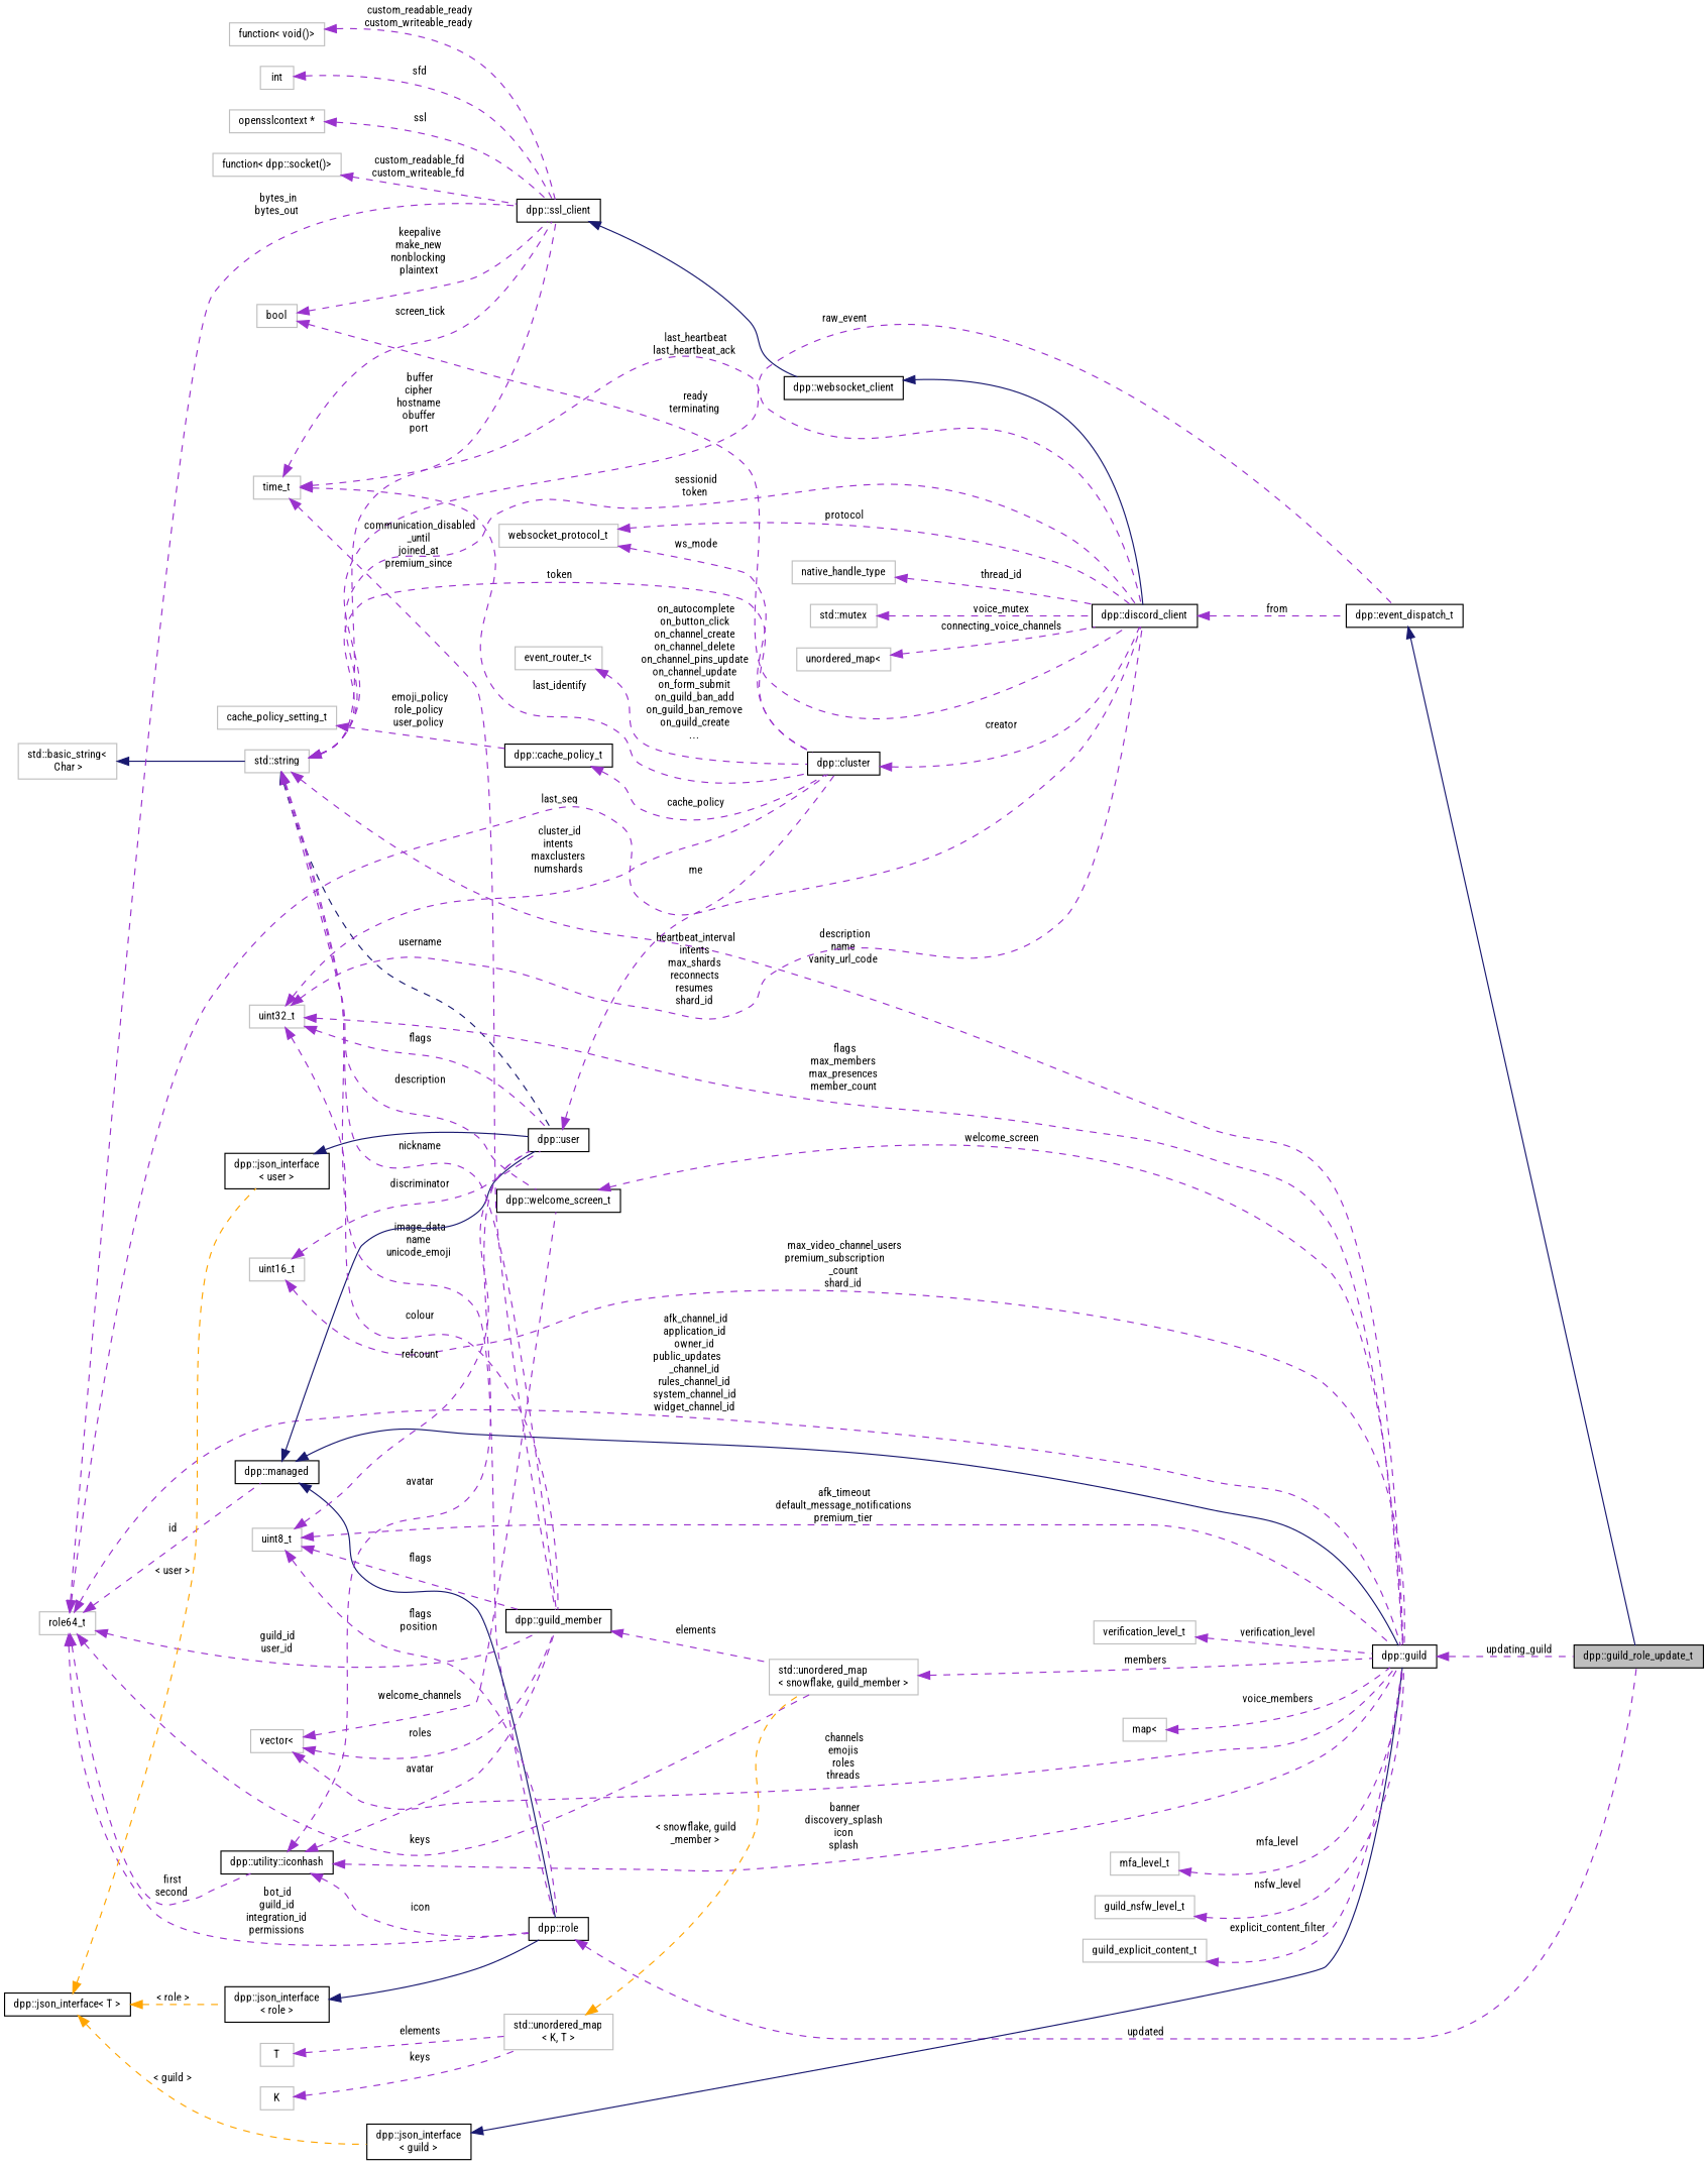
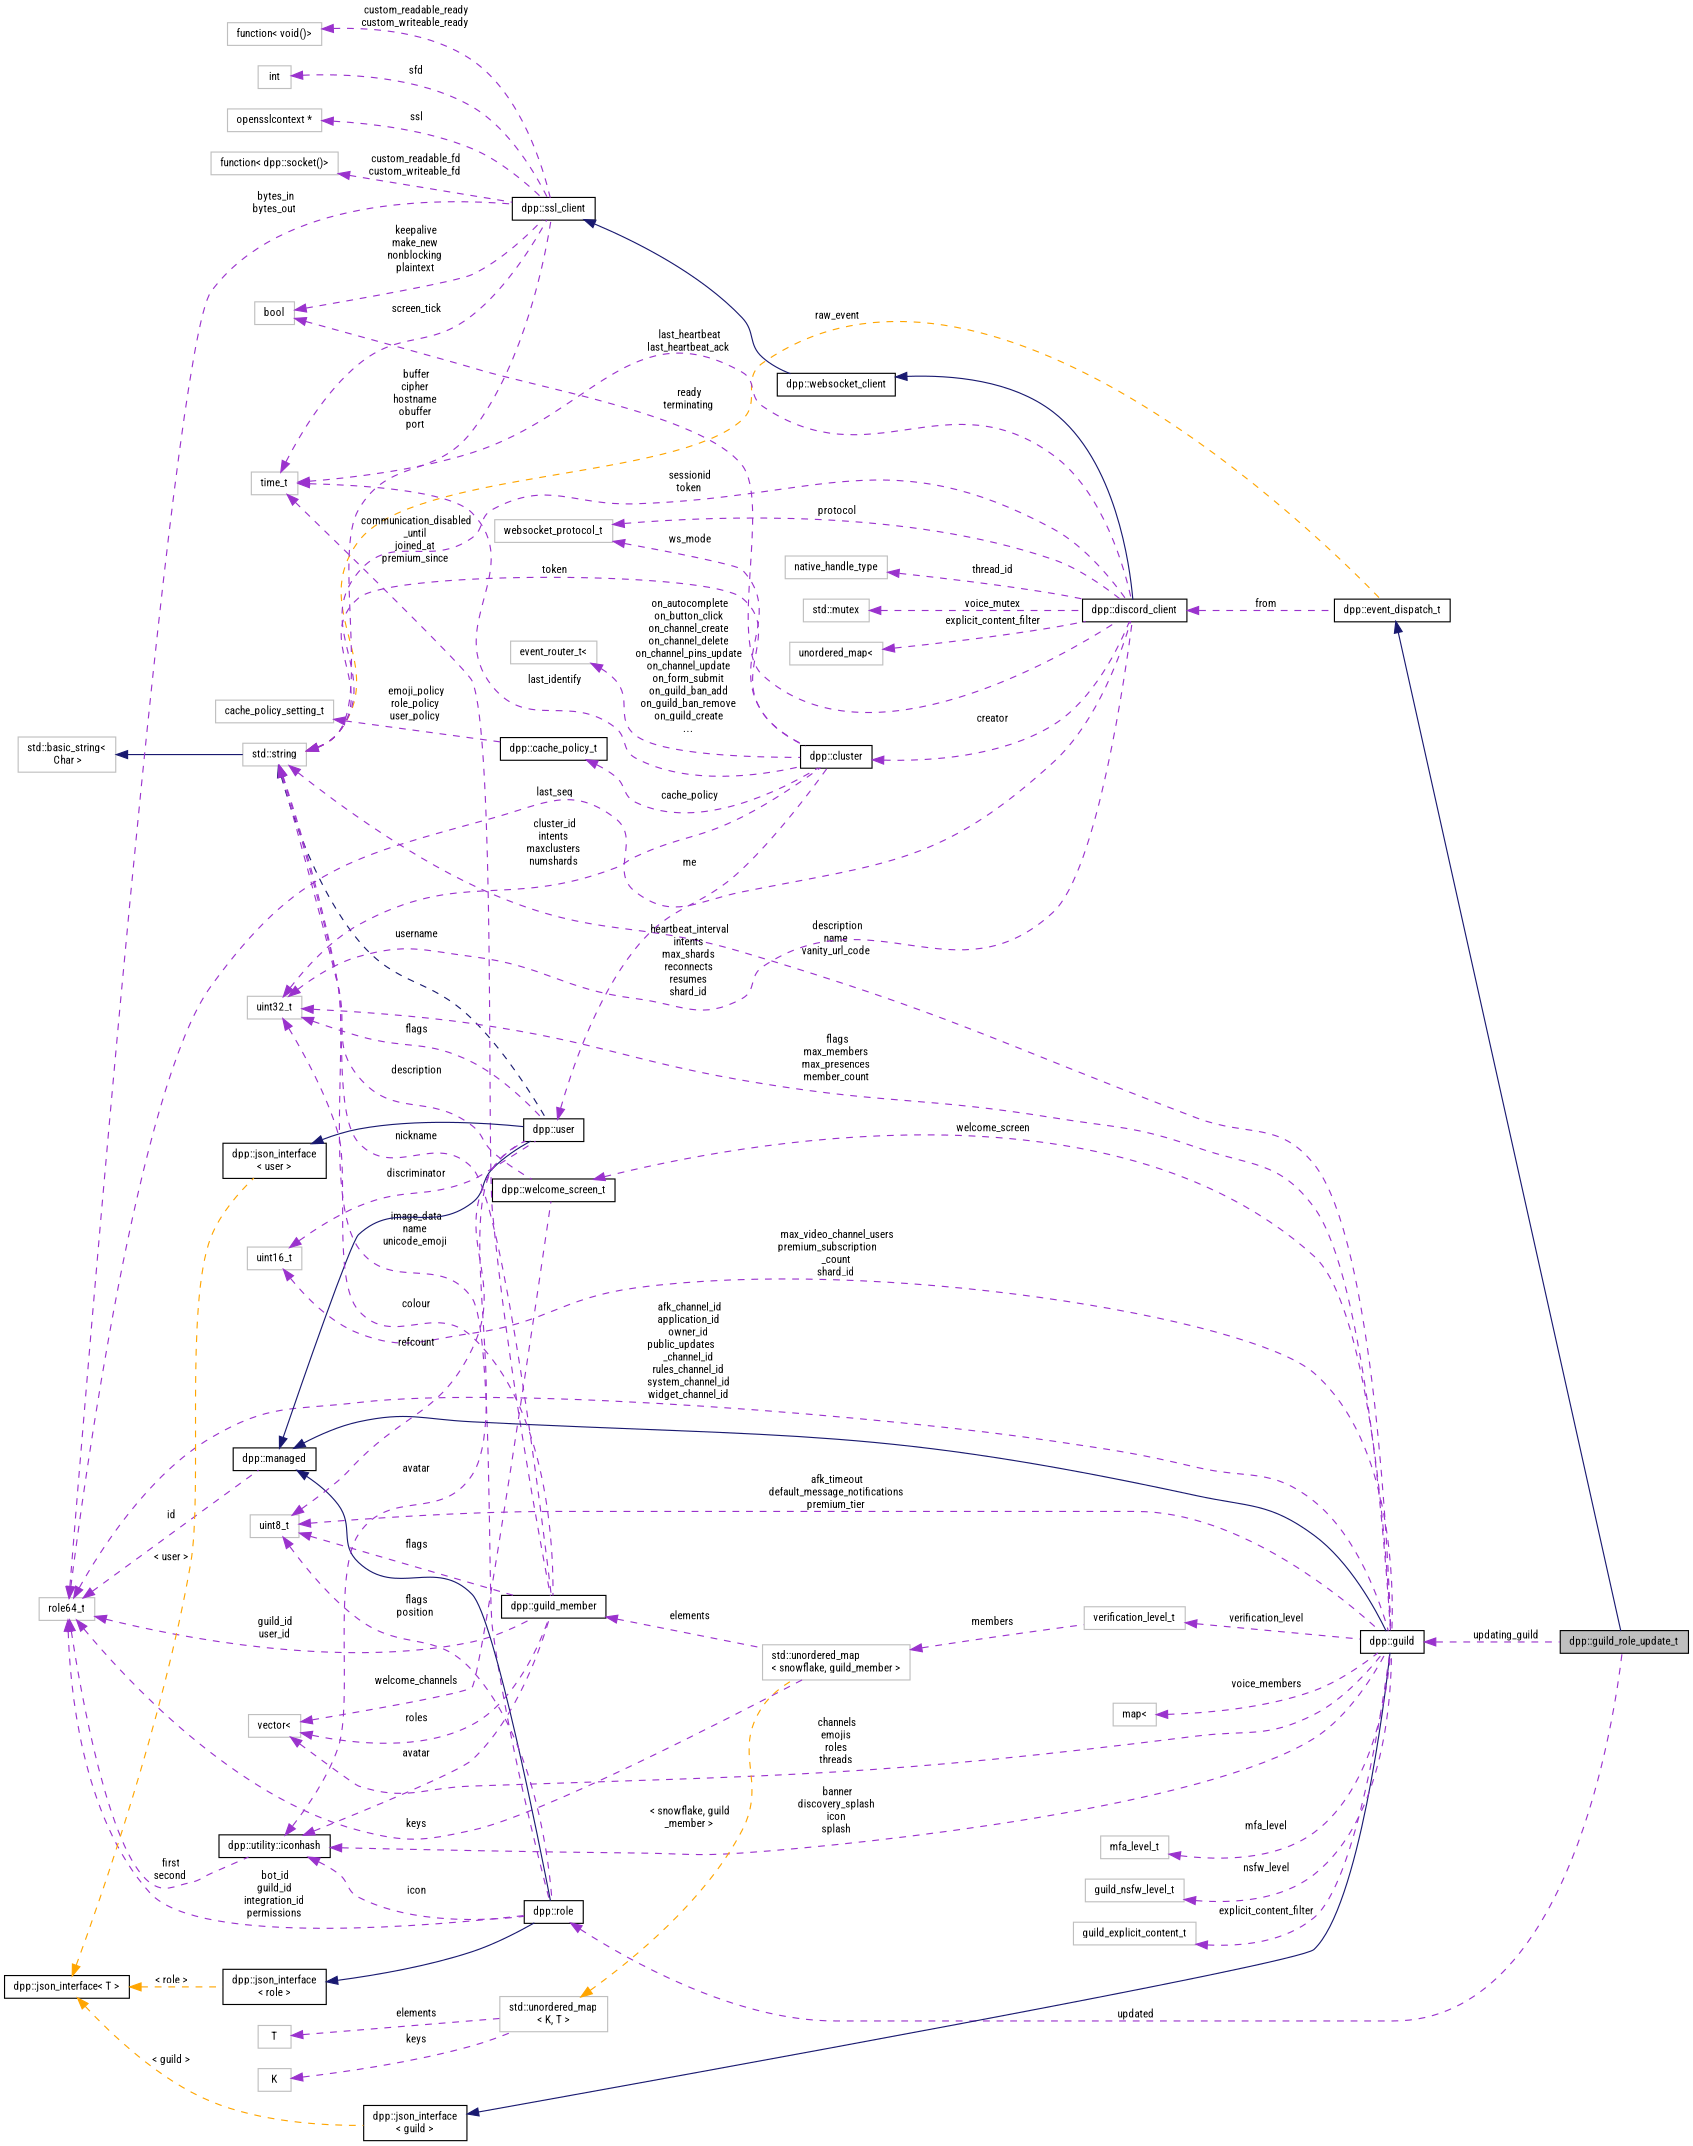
  digraph {
    fontname="Roboto Condensed"
    rankdir=LR
    node [color=grey75 fontname="Roboto Condensed" fontsize=10 shape=record]
    edge [color=darkorchid3 dir=back fontname="Roboto Condensed" fontsize=10 labelfontname=Helvetica labelfontsize=10 style=dashed]
    n1 [color=black fillcolor=grey75 fontcolor=black height=0.2 label="dpp::guild_role_update_t" style=filled width=0.4]
    n2 [color=black height=0.2 label="dpp::event_dispatch_t" width=0.4]
    n3 [height=0.2 label="std::string" width=0.4]
    n4 [color=black height=0.2 label="dpp::discord_client" width=0.4]
    n5 [color=black height=0.2 label="dpp::ssl_client" width=0.4]
    n6 [color=black height=0.2 label="dpp::cluster" width=0.4]
    n7 [color=black height=0.2 label="dpp::user" width=0.4]
    n8 [color=black height=0.2 label="dpp::guild" width=0.4]
    n9 [color=black height=0.2 label="dpp::guild_member" width=0.4]
    n10 [color=black height=0.2 label="dpp::welcome_screen_t" width=0.4]
    n11 [color=black height=0.2 label="dpp::role" width=0.4]
    n12 [color=black height=0.2 label="dpp::websocket_client" width=0.4]
    n13 [height=0.2 label="std::unordered_map\l\< snowflake, guild_member \>" width=0.4]
    n14 [height=0.2 label="std::basic_string\<\l Char \>" width=0.4]
    n15 [height=0.2 label=bool width=0.4]
    n16 [height=0.2 label=int width=0.4]
    n17 [height=0.2 label="opensslcontext *" width=0.4]
    n18 [height=0.2 label=time_t width=0.4]
    n19 [height=0.2 label=role64_t width=0.4]
    n20 [color=black height=0.2 label="dpp::managed" width=0.4]
    n21 [color=black height=0.2 label="dpp::utility::iconhash" width=0.4]
    n22 [height=0.2 label="function\< dpp::socket()\>" width=0.4]
    n23 [height=0.2 label="function\< void()\>" width=0.4]
    n24 [height=0.2 label=uint32_t width=0.4]
    n25 [color=black height=0.2 label="dpp::json_interface\l\< user \>" width=0.4]
    n26 [color=black height=0.2 label="dpp::json_interface\< T \>" width=0.4]
    n27 [color=black height=0.2 label="dpp::json_interface\l\< guild \>" width=0.4]
    n28 [color=black height=0.2 label="dpp::json_interface\l\< role \>" width=0.4]
    n29 [height=0.2 label=uint16_t width=0.4]
    n30 [height=0.2 label=uint8_t width=0.4]
    n31 [color=black height=0.2 label="dpp::cache_policy_t" width=0.4]
    n32 [height=0.2 label=cache_policy_setting_t width=0.4]
    n33 [height=0.2 label=websocket_protocol_t width=0.4]
    n34 [height=0.2 label="event_router_t\<" width=0.4]
    n35 [height=0.2 label=native_handle_type width=0.4]
    n36 [height=0.2 label="std::mutex" width=0.4]
    n37 [height=0.2 label="unordered_map\<" width=0.4]
    n38 [height=0.2 label="vector\<" width=0.4]
    n39 [height=0.2 label="map\<" width=0.4]
    n40 [height=0.2 label="std::unordered_map\l\< K, T \>" width=0.4]
    n41 [height=0.2 label=K width=0.4]
    n42 [height=0.2 label=T width=0.4]
    n43 [height=0.2 label=verification_level_t width=0.4]
    n44 [height=0.2 label=guild_explicit_content_t width=0.4]
    n45 [height=0.2 label=mfa_level_t width=0.4]
    n46 [height=0.2 label=guild_nsfw_level_t width=0.4]
    n2 -> n1 [color=midnightblue style=solid]
-   n3 -> n2 [label=" raw_event"]
+   n3 -> n2 [color=orange label=" raw_event"]
    n3 -> n4 [label=" sessionid\ntoken"]
    n3 -> n5 [label=" buffer\ncipher\nhostname\nobuffer\nport"]
    n3 -> n6 [label=" token"]
    n3 -> n7 [color=midnightblue label=" username"]
    n3 -> n8 [label=" description\nname\nvanity_url_code"]
    n3 -> n9 [label=" nickname"]
    n3 -> n10 [label=" description"]
    n3 -> n11 [label=" image_data\nname\nunicode_emoji"]
    n4 -> n2 [label=" from"]
    n5 -> n12 [color=midnightblue style=solid]
    n6 -> n4 [label=" creator"]
    n7 -> n6 [label=" me"]
    n8 -> n1 [label=" updating_guild"]
    n9 -> n13 [label=" elements"]
    n10 -> n8 [label=" welcome_screen"]
    n11 -> n1 [label=" updated"]
    n12 -> n4 [color=midnightblue style=solid]
-   n13 -> n8 [label=" members"]
+   n13 -> n43 [label=" members"]
    n14 -> n3 [color=midnightblue style=solid]
    n15 -> n4 [label=" ready\nterminating"]
    n15 -> n5 [label=" keepalive\nmake_new\nnonblocking\nplaintext"]
    n16 -> n5 [label=" sfd"]
    n17 -> n5 [label=" ssl"]
    n18 -> n4 [label=" last_heartbeat\nlast_heartbeat_ack"]
    n18 -> n5 [label=" screen_tick"]
    n18 -> n6 [label=" last_identify"]
    n18 -> n9 [label=" communication_disabled\l_until\njoined_at\npremium_since"]
    n19 -> n4 [label=" last_seq"]
    n19 -> n5 [label=" bytes_in\nbytes_out"]
    n19 -> n8 [label=" afk_channel_id\napplication_id\nowner_id\npublic_updates\l_channel_id\nrules_channel_id\nsystem_channel_id\nwidget_channel_id"]
    n19 -> n9 [label=" guild_id\nuser_id"]
    n19 -> n11 [label=" bot_id\nguild_id\nintegration_id\npermissions"]
    n19 -> n13 [label=" keys"]
    n19 -> n20 [label=" id"]
    n19 -> n21 [label=" first\nsecond"]
    n20 -> n7 [color=midnightblue style=solid]
    n20 -> n8 [color=midnightblue style=solid]
    n20 -> n11 [color=midnightblue style=solid]
    n21 -> n7 [label=" avatar"]
    n21 -> n8 [label=" banner\ndiscovery_splash\nicon\nsplash"]
    n21 -> n9 [label=" avatar"]
    n21 -> n11 [label=" icon"]
    n22 -> n5 [label=" custom_readable_fd\ncustom_writeable_fd"]
    n23 -> n5 [label=" custom_readable_ready\ncustom_writeable_ready"]
    n24 -> n4 [label=" heartbeat_interval\nintents\nmax_shards\nreconnects\nresumes\nshard_id"]
    n24 -> n6 [label=" cluster_id\nintents\nmaxclusters\nnumshards"]
    n24 -> n7 [label=" flags"]
    n24 -> n8 [label=" flags\nmax_members\nmax_presences\nmember_count"]
    n24 -> n9 [label=" colour"]
    n25 -> n7 [color=midnightblue style=solid]
    n26 -> n25 [color=orange label=" \< user \>"]
    n26 -> n27 [color=orange label=" \< guild \>"]
    n26 -> n28 [color=orange label=" \< role \>"]
    n27 -> n8 [color=midnightblue style=solid]
    n28 -> n11 [color=midnightblue style=solid]
    n29 -> n7 [label=" discriminator"]
    n29 -> n8 [label=" max_video_channel_users\npremium_subscription\l_count\nshard_id"]
    n30 -> n7 [label=" refcount"]
    n30 -> n8 [label=" afk_timeout\ndefault_message_notifications\npremium_tier"]
    n30 -> n9 [label=" flags"]
    n30 -> n11 [label=" flags\nposition"]
    n31 -> n6 [label=" cache_policy"]
    n32 -> n31 [label=" emoji_policy\nrole_policy\nuser_policy"]
    n33 -> n4 [label=" protocol"]
    n33 -> n6 [label=" ws_mode"]
    n34 -> n6 [label=" on_autocomplete\non_button_click\non_channel_create\non_channel_delete\non_channel_pins_update\non_channel_update\non_form_submit\non_guild_ban_add\non_guild_ban_remove\non_guild_create\n..."]
    n35 -> n4 [label=" thread_id"]
    n36 -> n4 [label=" voice_mutex"]
-   n37 -> n4 [label=" connecting_voice_channels"]
+   n37 -> n4 [label=" explicit_content_filter"]
    n38 -> n8 [label=" channels\nemojis\nroles\nthreads"]
    n38 -> n9 [label=" roles"]
    n38 -> n10 [label=" welcome_channels"]
    n39 -> n8 [label=" voice_members"]
    n40 -> n13 [color=orange label=" \< snowflake, guild\l_member \>"]
    n41 -> n40 [label=" keys"]
    n42 -> n40 [label=" elements"]
    n43 -> n8 [label=" verification_level"]
    n44 -> n8 [label=" explicit_content_filter"]
    n45 -> n8 [label=" mfa_level"]
    n46 -> n8 [label=" nsfw_level"]
  }
